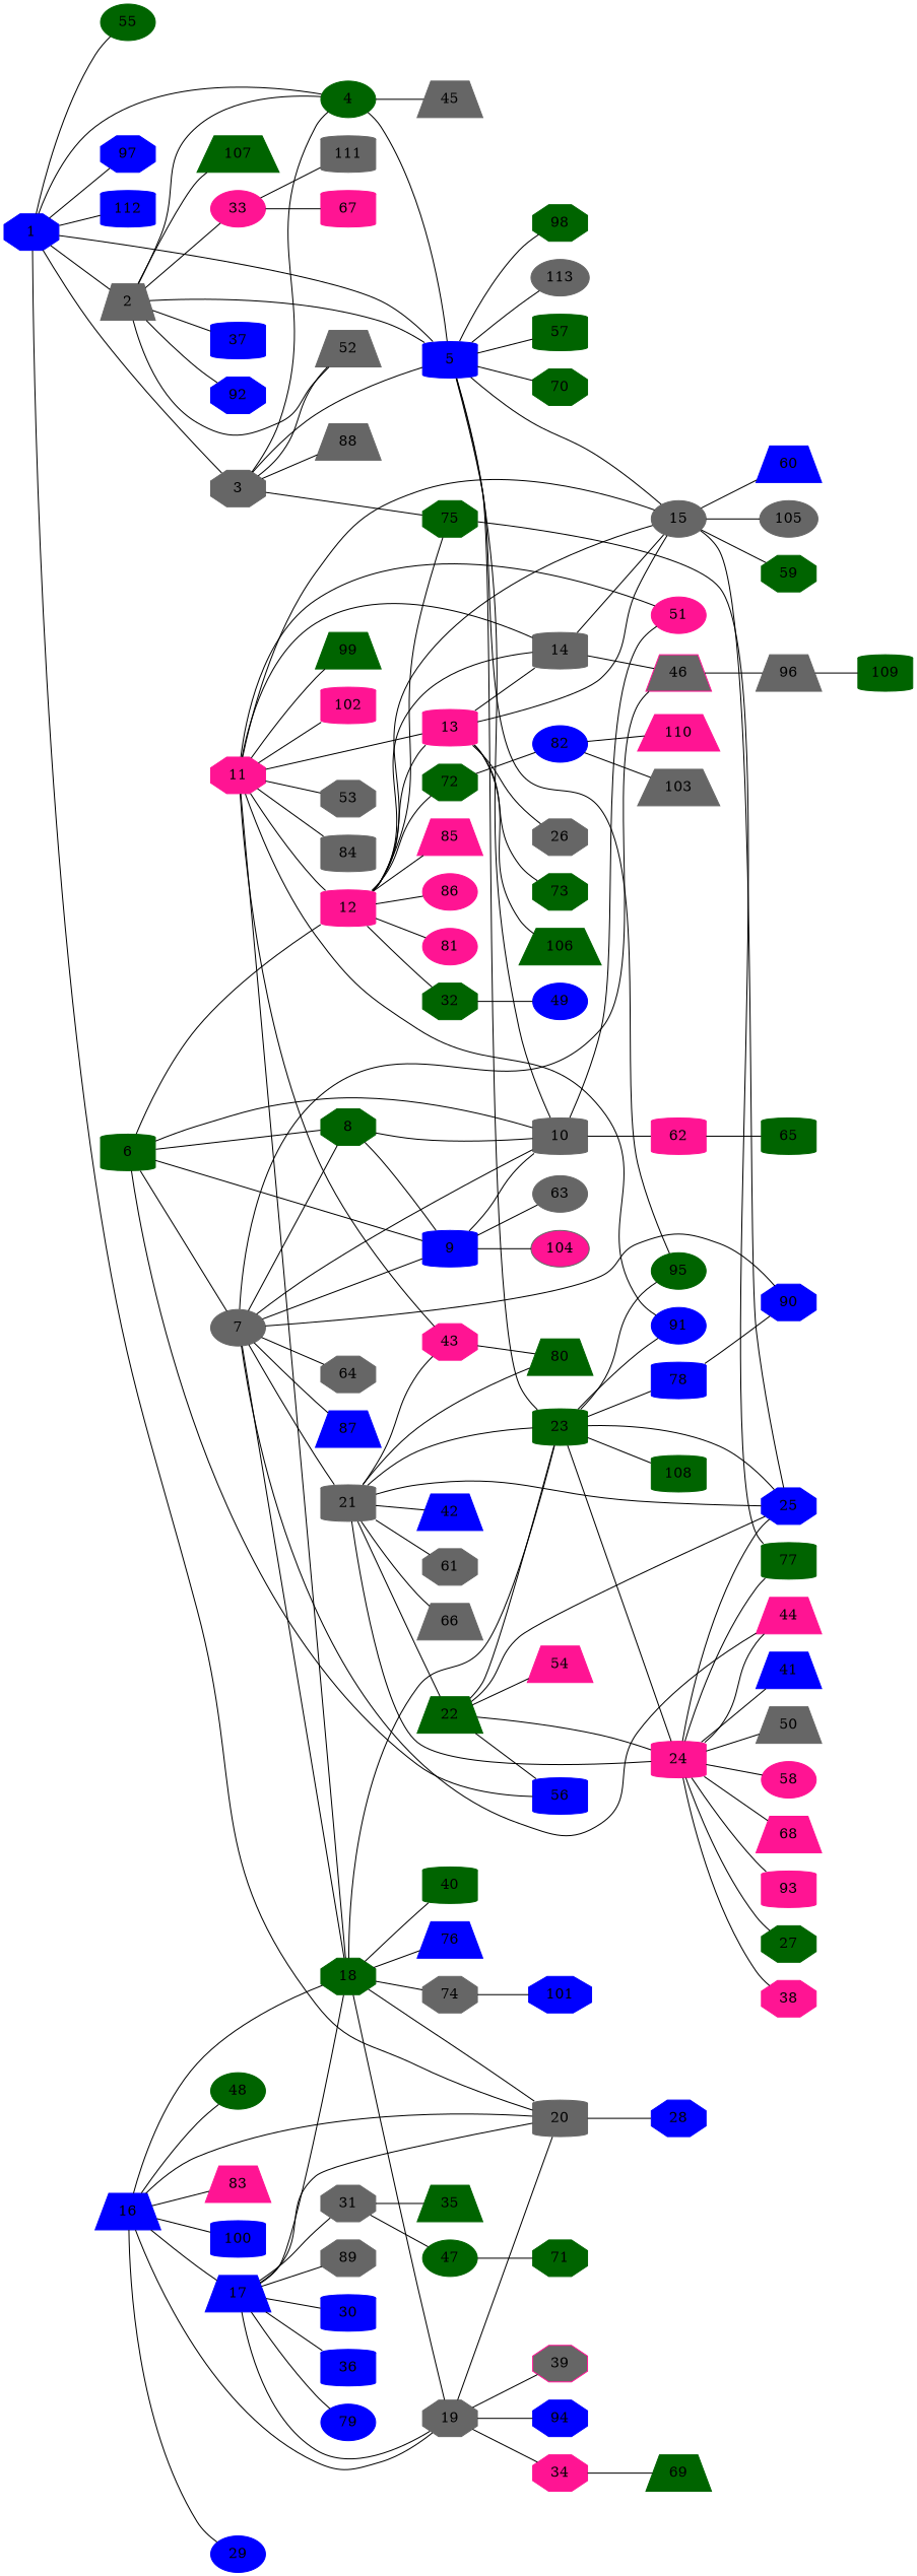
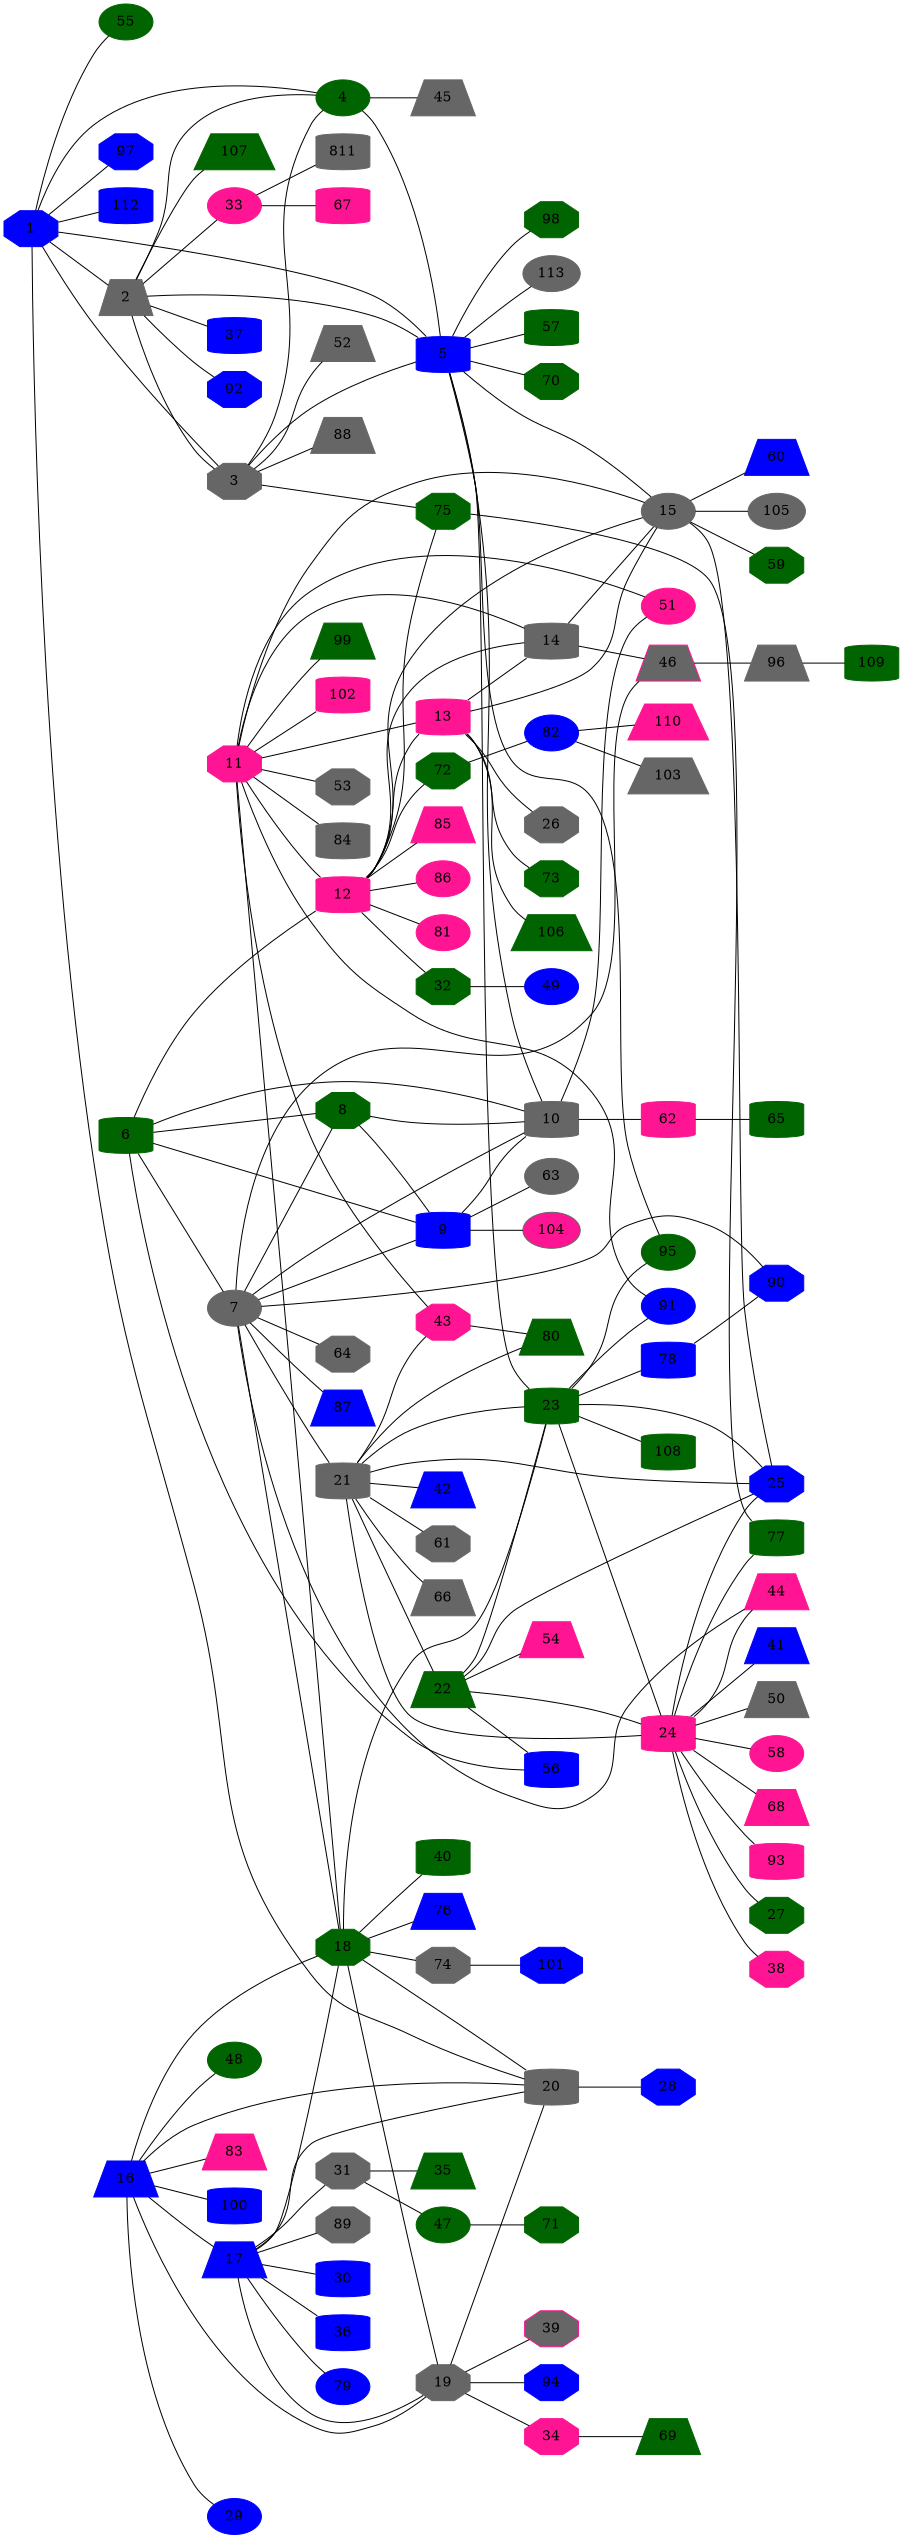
  graph {
    rankdir=LR
    node [color=darkgreen shape=octagon style=filled]
    1 [color=blue]
    2 [color=gray40 shape=trapezium]
    3 [color=gray40]
    4 [shape=ellipse]
    5 [color=blue shape=cylinder]
    20 [color=gray40 shape=cylinder]
    55 [shape=ellipse]
    97 [color=blue]
    112 [color=blue shape=cylinder]
    33 [color=deeppink shape=ellipse]
    37 [color=blue shape=cylinder]
    92 [color=blue]
    107 [shape=trapezium]
    52 [color=gray40 shape=trapezium]
    75
    88 [color=gray40 shape=trapezium]
    45 [color=gray40 shape=trapezium]
    10 [color=gray40 shape=cylinder]
    15 [color=gray40 shape=ellipse]
    23 [shape=cylinder]
    57 [shape=cylinder]
    70
    95 [shape=ellipse]
    98
    113 [color=gray40 shape=ellipse]
    28 [color=blue]
    67 [color=deeppink shape=cylinder]
-   111 [color=gray40 shape=cylinder]
+   111 [color=gray40 shape=cylinder label=811]
    77 [shape=cylinder]
    51 [color=deeppink shape=ellipse]
    62 [color=deeppink shape=cylinder]
    25 [color=blue]
    59
    60 [color=blue shape=trapezium]
    105 [color=gray40 shape=ellipse]
    91 [color=blue shape=ellipse]
    24 [color=deeppink shape=cylinder]
    78 [color=blue shape=cylinder]
    108 [shape=cylinder]
    6 [shape=cylinder]
    7 [color=gray40 shape=ellipse]
    8
    9 [color=blue shape=cylinder]
    12 [color=deeppink shape=cylinder]
    56 [color=blue shape=cylinder]
    18
    21 [color=gray40 shape=cylinder]
    44 [color=deeppink shape=trapezium]
    46 [color=deeppink fillcolor=gray40 shape=trapezium]
    64 [color=gray40]
    87 [color=blue shape=trapezium]
    90 [color=blue]
    63 [color=gray40 shape=ellipse]
    104 [color=gray40 fillcolor=deeppink shape=ellipse]
    13 [color=deeppink shape=cylinder]
    14 [color=gray40 shape=cylinder]
    32
    72
    81 [color=deeppink shape=ellipse]
    85 [color=deeppink shape=trapezium]
    86 [color=deeppink shape=ellipse]
    19 [color=gray40]
    40 [shape=cylinder]
    74 [color=gray40]
    76 [color=blue shape=trapezium]
    43 [color=deeppink]
    22 [shape=trapezium]
    42 [color=blue shape=trapezium]
    61 [color=gray40]
    66 [color=gray40 shape=trapezium]
    80 [shape=trapezium]
    96 [color=gray40 shape=trapezium]
    65 [shape=cylinder]
    11 [color=deeppink]
    53 [color=gray40]
    84 [color=gray40 shape=cylinder]
    99 [shape=trapezium]
    102 [color=deeppink shape=cylinder]
    26 [color=gray40]
    73
    106 [shape=trapezium]
    49 [color=blue shape=ellipse]
    82 [color=blue shape=ellipse]
    16 [color=blue shape=trapezium]
    17 [color=blue shape=trapezium]
    29 [color=blue shape=ellipse]
    48 [shape=ellipse]
    83 [color=deeppink shape=trapezium]
    100 [color=blue shape=cylinder]
    30 [color=blue shape=cylinder]
    31 [color=gray40]
    36 [color=blue shape=cylinder]
    79 [color=blue shape=ellipse]
    89 [color=gray40]
    34 [color=deeppink]
    39 [color=deeppink fillcolor=gray40]
    94 [color=blue]
    35 [shape=trapezium]
    47 [shape=ellipse]
    101 [color=blue]
    69 [shape=trapezium]
    54 [color=deeppink shape=trapezium]
    27
    38 [color=deeppink]
    41 [color=blue shape=trapezium]
    50 [color=gray40 shape=trapezium]
    58 [color=deeppink shape=ellipse]
    68 [color=deeppink shape=trapezium]
    93 [color=deeppink shape=cylinder]
    71
    109 [shape=cylinder]
    103 [color=gray40 shape=trapezium]
    110 [color=deeppink shape=trapezium]
    1 -- 2
    1 -- 3
    1 -- 4
    1 -- 5
    1 -- 20
    1 -- 55
    1 -- 97
    1 -- 112
-   2 -- 52
+   2 -- 3
    2 -- 4
    2 -- 5
    2 -- 33
    2 -- 37
    2 -- 92
    2 -- 107
    3 -- 4
    3 -- 5
    3 -- 52
    3 -- 75
    3 -- 88
    4 -- 5
    4 -- 45
    5 -- 10
    5 -- 15
    5 -- 23
    5 -- 57
    5 -- 70
    5 -- 95
    5 -- 98
    5 -- 113
    20 -- 28
    33 -- 67
    33 -- 111
    75 -- 77
    10 -- 51
    10 -- 62
    15 -- 25
    15 -- 59
    15 -- 60
    15 -- 105
    23 -- 95
    23 -- 25
    23 -- 91
    23 -- 24
    23 -- 78
    23 -- 108
    62 -- 65
    24 -- 77
    24 -- 25
    24 -- 44
    24 -- 27
    24 -- 38
    24 -- 41
    24 -- 50
    24 -- 58
    24 -- 68
    24 -- 93
    78 -- 90
    6 -- 10
    6 -- 7
    6 -- 8
    6 -- 9
    6 -- 12
    6 -- 56
    7 -- 10
    7 -- 8
    7 -- 9
    7 -- 18
    7 -- 21
    7 -- 44
    7 -- 46
    7 -- 64
    7 -- 87
    7 -- 90
    8 -- 10
    8 -- 9
    9 -- 10
    9 -- 63
    9 -- 104
    12 -- 75
    12 -- 15
    12 -- 13
    12 -- 14
    12 -- 32
    12 -- 72
    12 -- 81
    12 -- 85
    12 -- 86
    18 -- 20
    18 -- 23
    18 -- 19
    18 -- 40
    18 -- 74
    18 -- 76
    21 -- 23
    21 -- 25
    21 -- 24
    21 -- 43
    21 -- 22
    21 -- 42
    21 -- 61
    21 -- 66
    21 -- 80
    46 -- 96
    13 -- 15
    13 -- 14
    13 -- 26
    13 -- 73
    13 -- 106
    14 -- 15
    14 -- 46
    32 -- 49
    72 -- 82
    19 -- 20
    19 -- 34
    19 -- 39
    19 -- 94
    74 -- 101
    43 -- 80
    22 -- 23
    22 -- 25
    22 -- 24
    22 -- 56
    22 -- 54
    96 -- 109
    11 -- 15
    11 -- 51
    11 -- 91
    11 -- 12
    11 -- 18
    11 -- 13
    11 -- 14
    11 -- 43
    11 -- 53
    11 -- 84
    11 -- 99
    11 -- 102
    82 -- 103
    82 -- 110
    16 -- 20
    16 -- 18
    16 -- 19
    16 -- 17
    16 -- 29
    16 -- 48
    16 -- 83
    16 -- 100
    17 -- 20
    17 -- 18
    17 -- 19
    17 -- 30
    17 -- 31
    17 -- 36
    17 -- 79
    17 -- 89
    31 -- 35
    31 -- 47
    34 -- 69
    47 -- 71
  }
